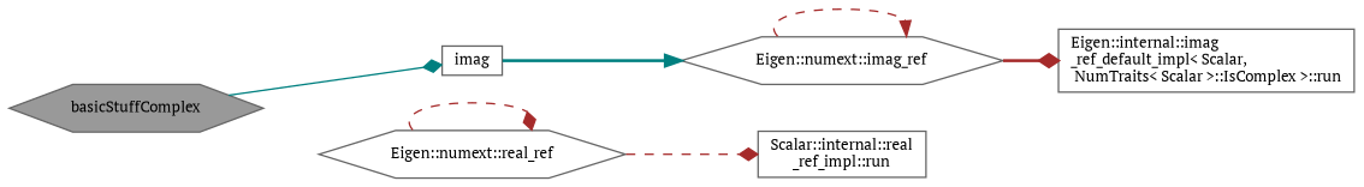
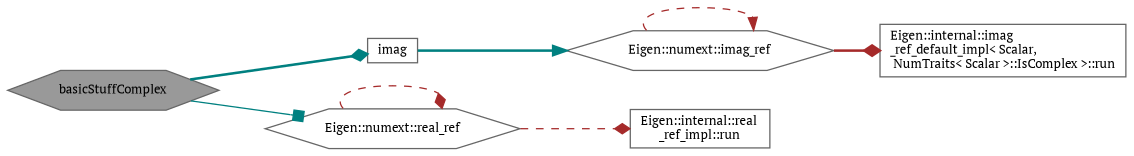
  digraph {
    fontname="PT Serif"
    rankdir=LR
    node [color=grey40 fillcolor=white fontname="PT Serif" fontsize=10 shape=hexagon style=filled]
    edge [arrowhead=diamond color=brown fontname="PT Serif" fontsize=10 labelfontname=Helvetica labelfontsize=10 style=dashed]
    n1 [color=gray40 fillcolor=grey60 fontcolor=black height=0.2 label=basicStuffComplex width=0.4]
    n2 [height=0.2 label=imag shape=box width=0.4]
    n3 [height=0.2 label="Eigen::numext::real_ref" width=0.4]
    n4 [height=0.2 label="Eigen::numext::imag_ref" width=0.4]
    n5 [height=0.2 label="Eigen::internal::imag\l_ref_default_impl\< Scalar,\l NumTraits\< Scalar \>::IsComplex \>::run" shape=box width=0.4]
-   n6 [height=0.2 label="Scalar::internal::real\l_ref_impl::run" shape=box width=0.4]
-   n1 -> n2 [color=teal style=solid]
+   n6 [height=0.2 label="Eigen::internal::real\l_ref_impl::run" shape=box width=0.4]
+   n1 -> n2 [color=teal style=bold]
+   n1 -> n3 [arrowhead=box color=teal style=solid]
    n2 -> n4 [arrowhead=normal color=teal style=bold]
    n3 -> n3
    n3 -> n6
    n4 -> n4 [arrowhead=normal]
    n4 -> n5 [style=bold]
  }
